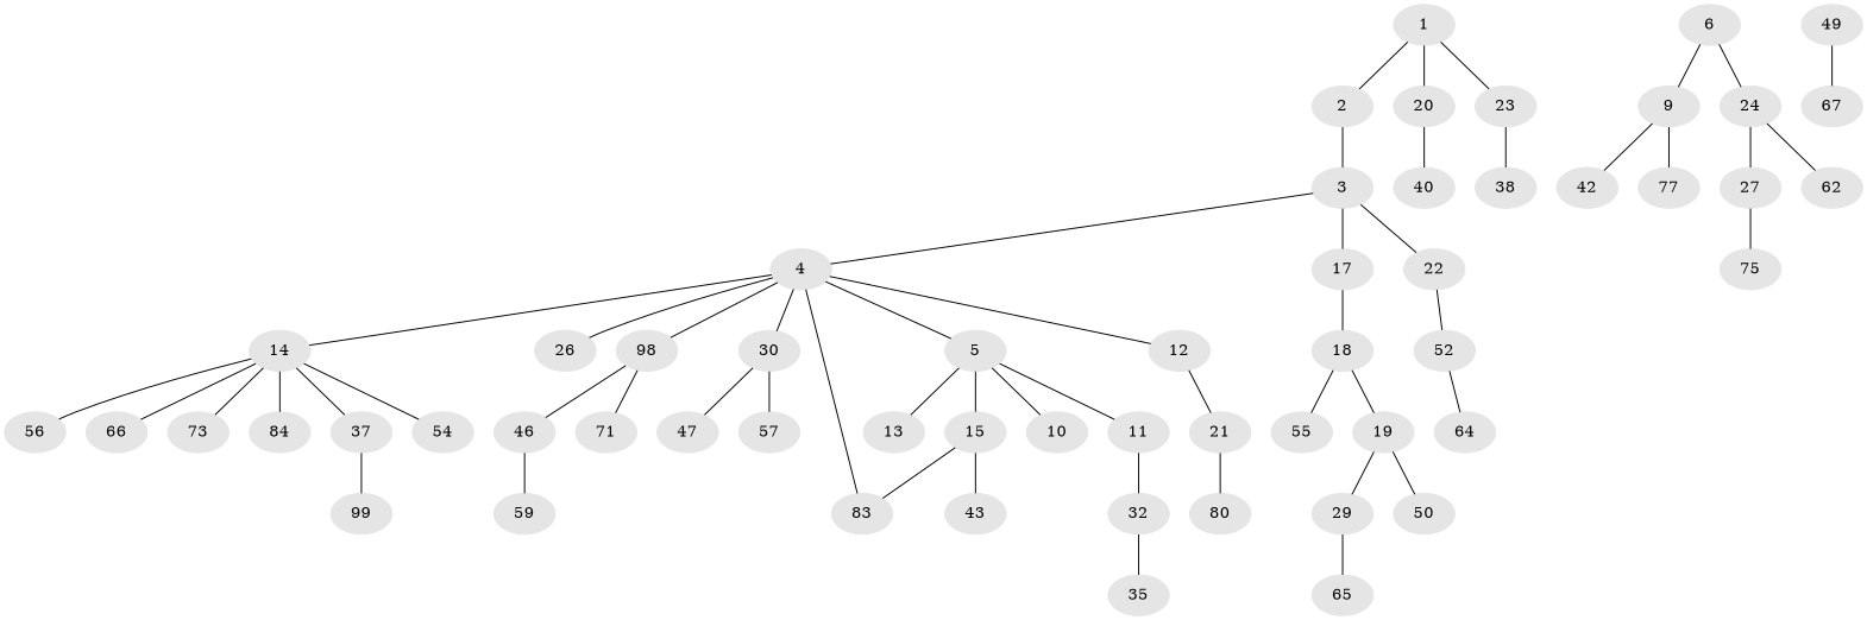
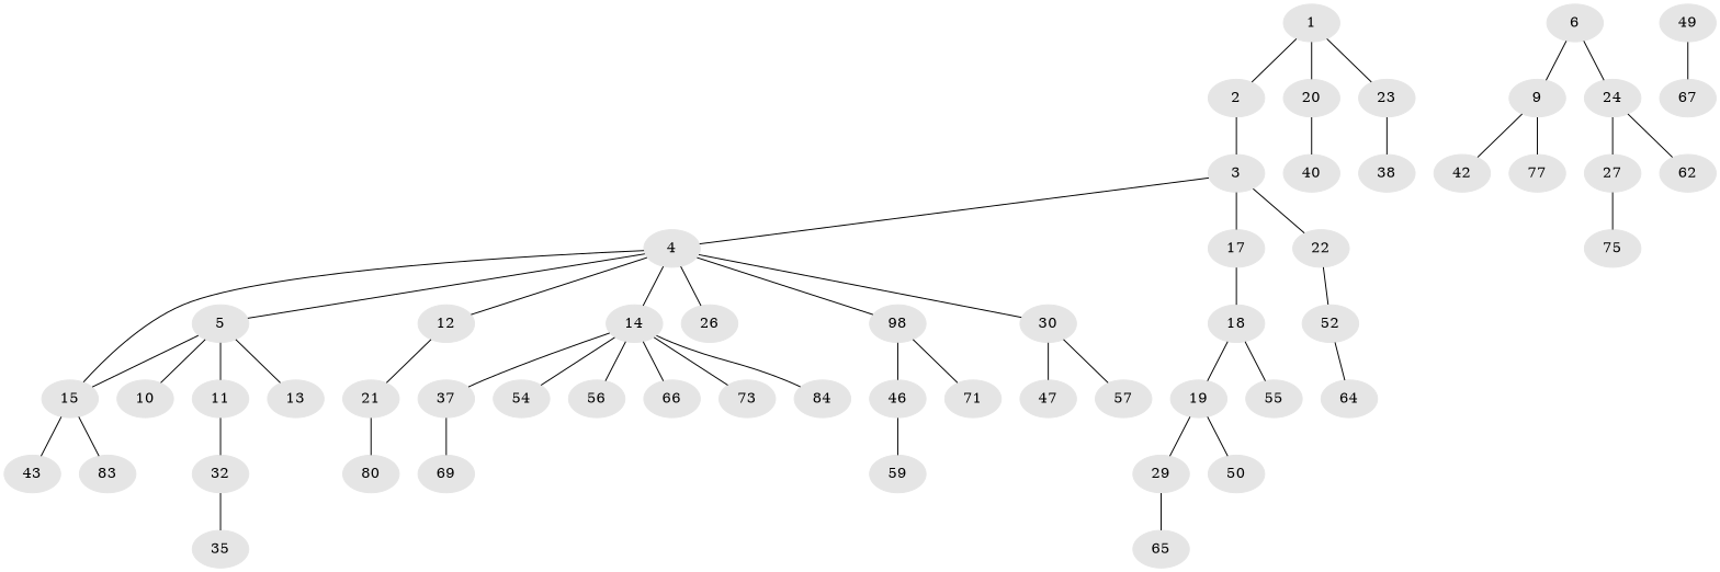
  graph {
    node [color=gray90 style=filled]
    1 [super="+7"]
    2
    20
    23 [super="+53"]
    3
    40
    38 [super="+60"]
    4 [super="+25"]
    17 [super="+45"]
    22 [super="+51"]
    5 [super="+58"]
    12
    14 [super="+31"]
    15 [super="+78"]
    26
    n16 [label=98 super="+36"]
    30 [super="+44"]
    18
    52 [super="+63"]
    10 [super="+48"]
    11 [super="+33"]
    13
    21 [super="+34"]
    37
    54
    56
    66
    73 [super="+76"]
    84
    43
    83
    46 [super="+79"]
    71
    47 [super="+74"]
    57
    6 [super="+8"]
    9 [super="+81"]
    24
    32 [super="+86"]
    42
    77
    27
    62
    35
    80
-   69 [super="+82" label=99]
+   69 [super="+82"]
    49 [super="+85"]
    67 [super="+72"]
    19 [super="+61"]
    55
    29 [super="+41"]
    50
    65
    64 [super="+68"]
    75
    59 [super="+70"]
    1 -- 2
    1 -- 20
    1 -- 23
    2 -- 3
    20 -- 40
    23 -- 38
    3 -- 4
    3 -- 17
    3 -- 22
    4 -- 5
    4 -- 12
    4 -- 14
-   4 -- 83
+   4 -- 15
    4 -- 26
    4 -- n16
    4 -- 30
    17 -- 18
    22 -- 52
    5 -- 15
    5 -- 10
    5 -- 11
    5 -- 13
    12 -- 21
    14 -- 37
    14 -- 54
    14 -- 56
    14 -- 66
    14 -- 73
    14 -- 84
    15 -- 43
    15 -- 83
    n16 -- 46
    n16 -- 71
    30 -- 47
    30 -- 57
    18 -- 19
    18 -- 55
    52 -- 64
    11 -- 32
    21 -- 80
    37 -- 69
    46 -- 59
    6 -- 9
    6 -- 24
    9 -- 42
    9 -- 77
    24 -- 27
    24 -- 62
    32 -- 35
    27 -- 75
    49 -- 67
    19 -- 29
    19 -- 50
    29 -- 65
  }
